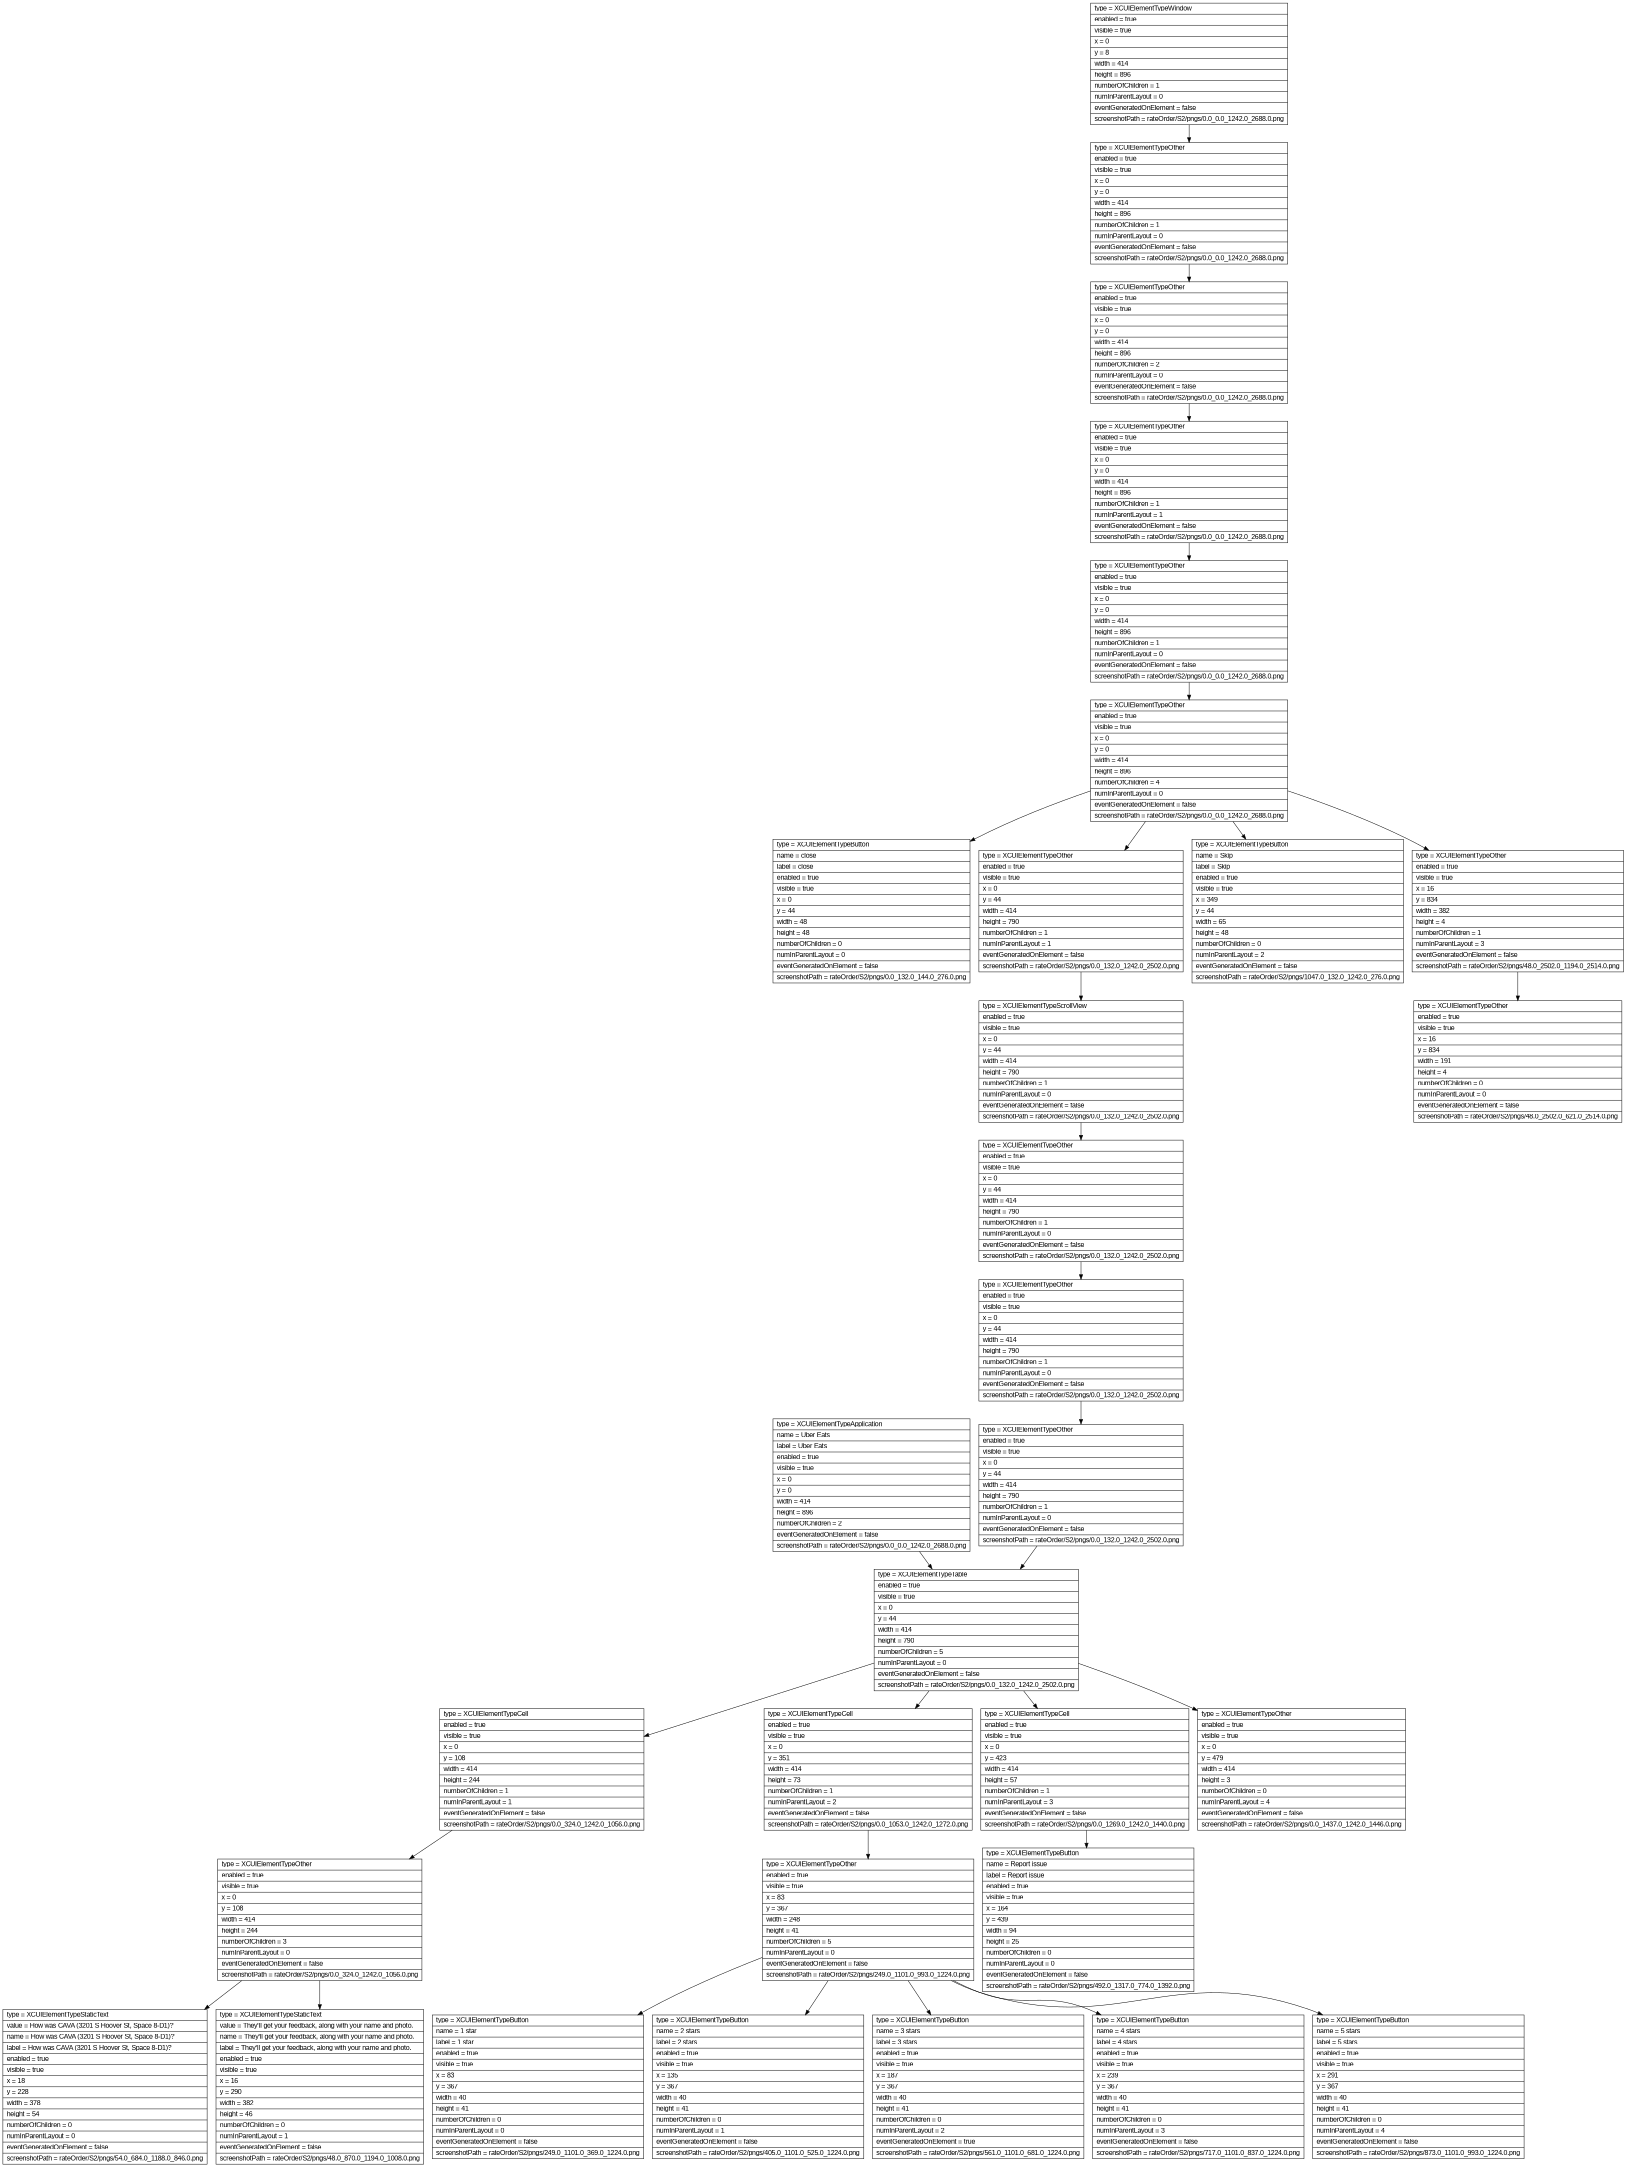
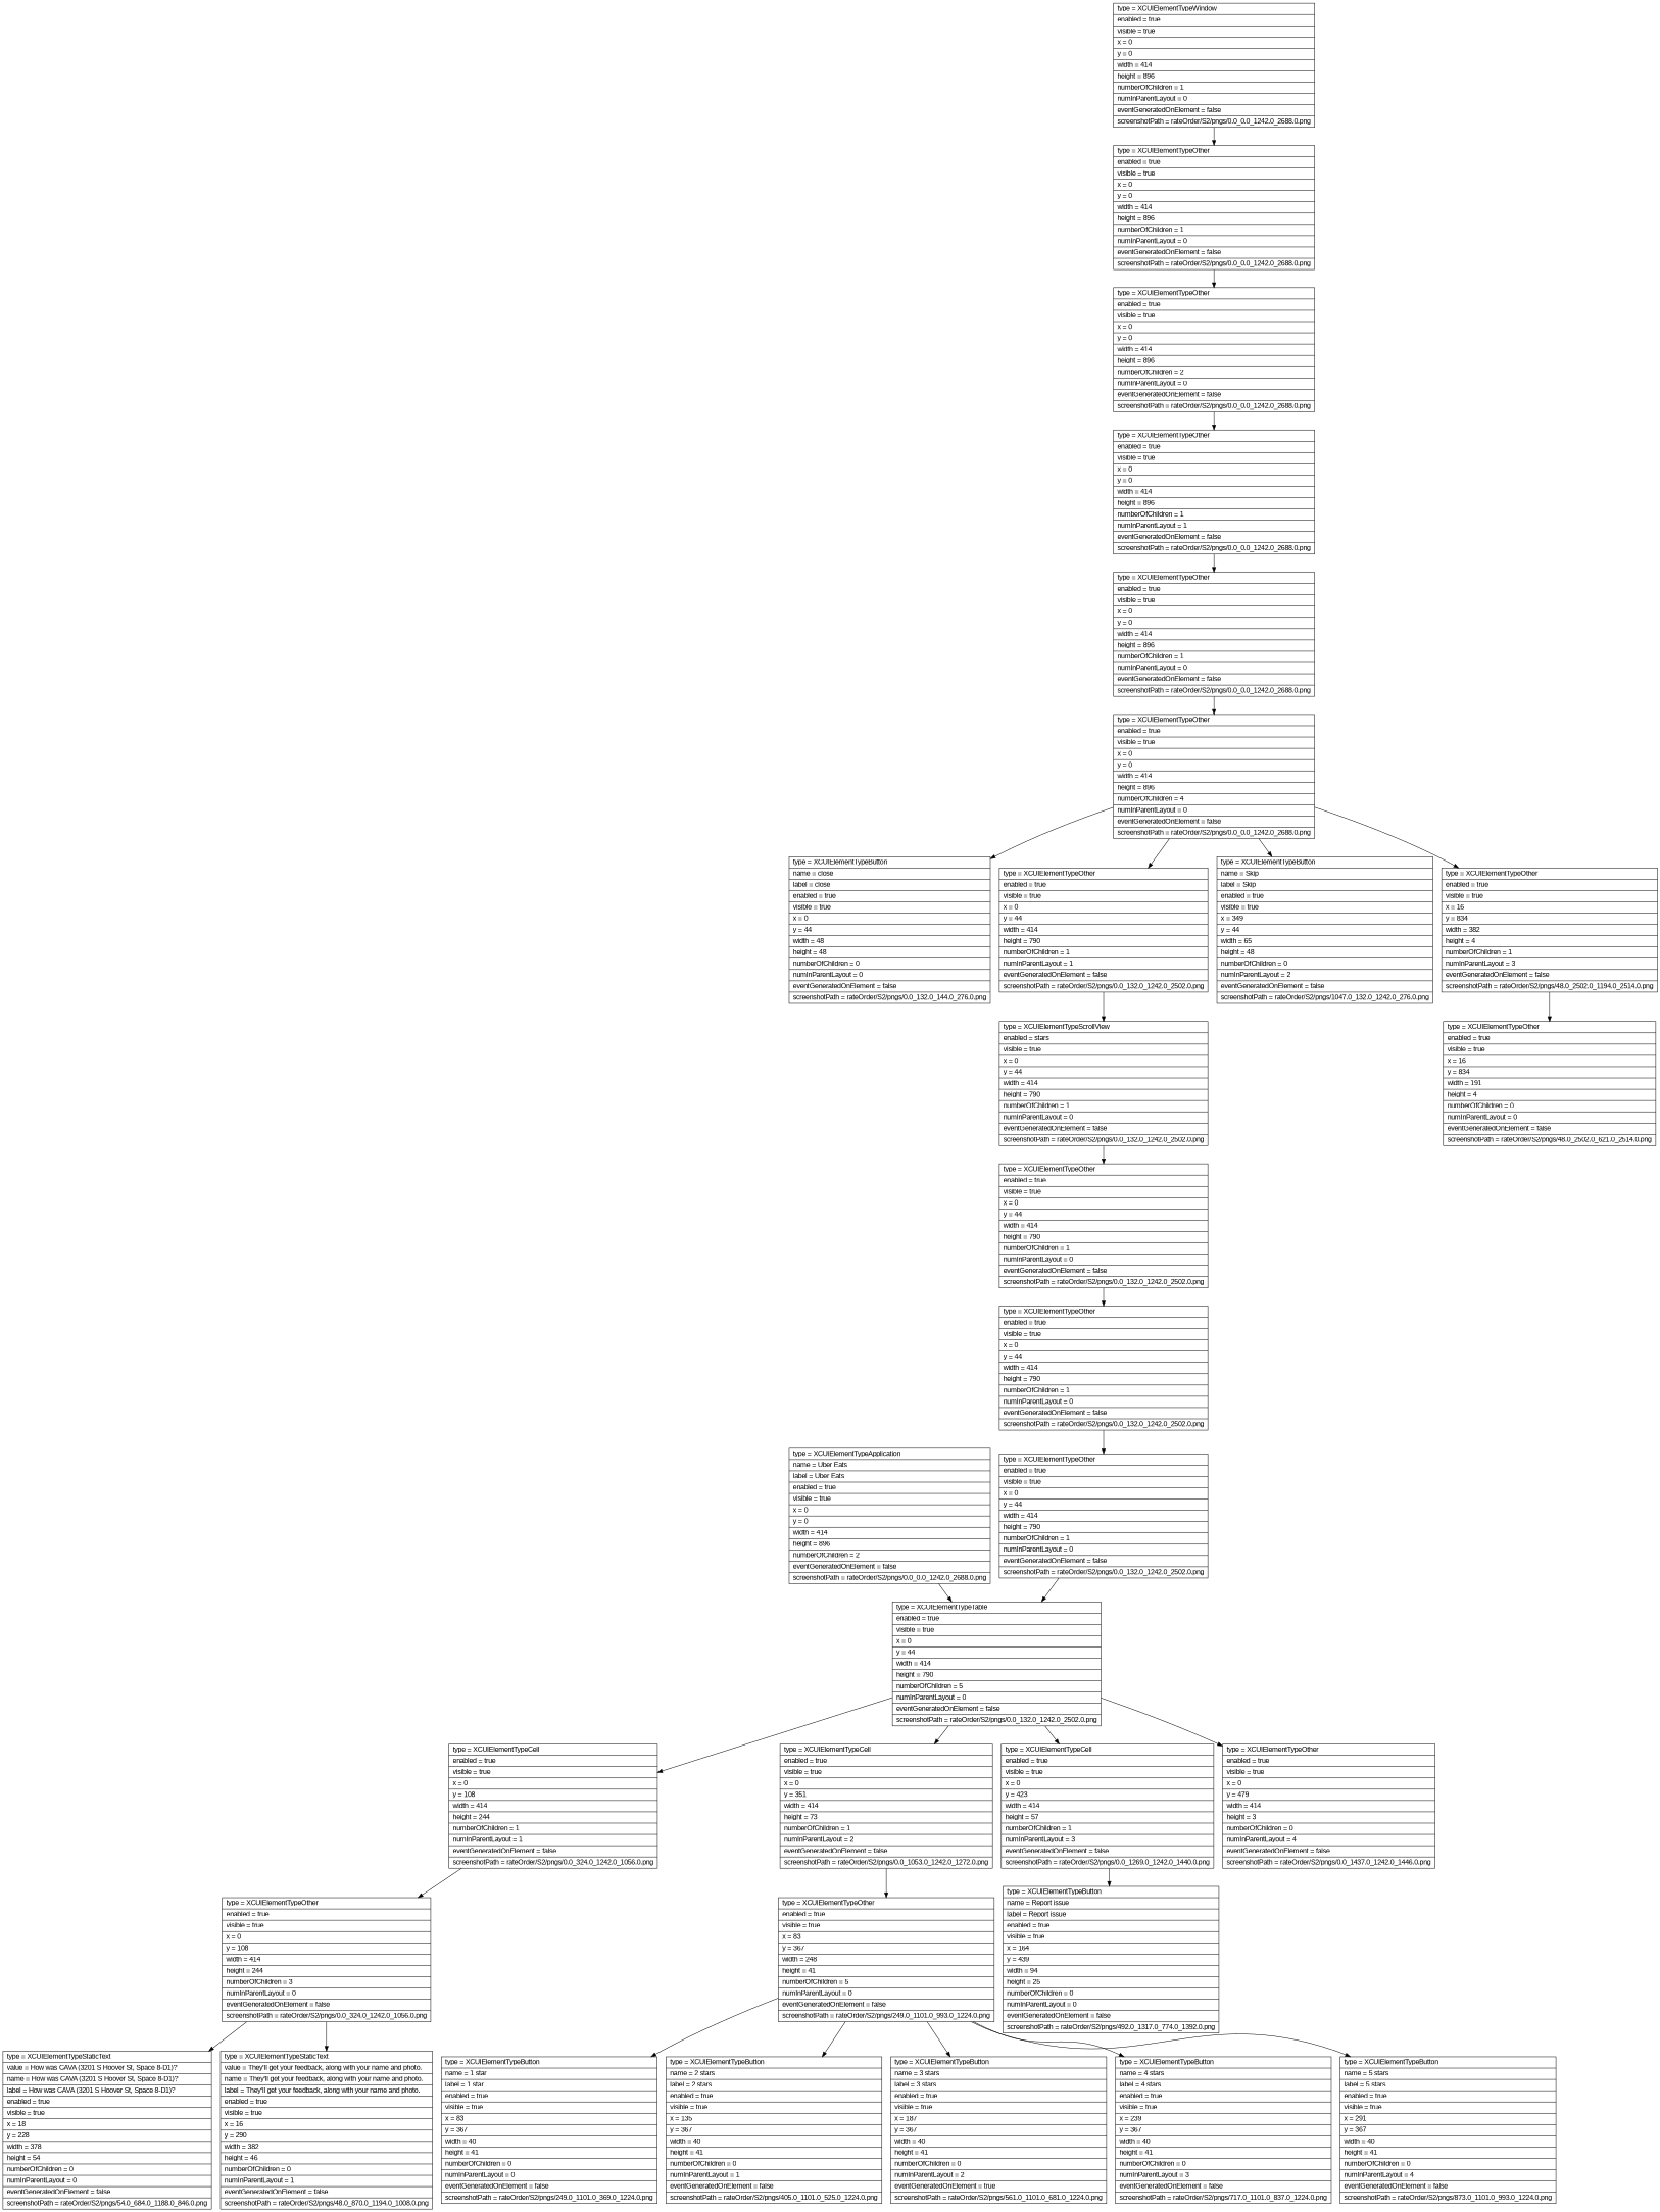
  digraph {
    node [fontname=Arial shape=record]
    n1 [label="{type = XCUIElementTypeApplication\l|name = Uber Eats\l|label = Uber Eats\l|enabled = true\l|visible = true\l|x = 0\l|y = 0\l|width = 414\l|height = 896\l|numberOfChildren = 2\l|eventGeneratedOnElement = false \l|screenshotPath = rateOrder/S2/pngs/0.0_0.0_1242.0_2688.0.png\l}"]
    n2 [label="{type = XCUIElementTypeTable\l|enabled = true\l|visible = true\l|x = 0\l|y = 44\l|width = 414\l|height = 790\l|numberOfChildren = 5\l|numInParentLayout = 0\l|eventGeneratedOnElement = false \l|screenshotPath = rateOrder/S2/pngs/0.0_132.0_1242.0_2502.0.png\l}"]
-   n3 [label="{type = XCUIElementTypeWindow\l|enabled = true\l|visible = true\l|x = 0\l|y = 8\l|width = 414\l|height = 896\l|numberOfChildren = 1\l|numInParentLayout = 0\l|eventGeneratedOnElement = false \l|screenshotPath = rateOrder/S2/pngs/0.0_0.0_1242.0_2688.0.png\l}"]
+   n3 [label="{type = XCUIElementTypeWindow\l|enabled = true\l|visible = true\l|x = 0\l|y = 0\l|width = 414\l|height = 896\l|numberOfChildren = 1\l|numInParentLayout = 0\l|eventGeneratedOnElement = false \l|screenshotPath = rateOrder/S2/pngs/0.0_0.0_1242.0_2688.0.png\l}"]
    n4 [label="{type = XCUIElementTypeOther\l|enabled = true\l|visible = true\l|x = 0\l|y = 0\l|width = 414\l|height = 896\l|numberOfChildren = 1\l|numInParentLayout = 0\l|eventGeneratedOnElement = false \l|screenshotPath = rateOrder/S2/pngs/0.0_0.0_1242.0_2688.0.png\l}"]
    n5 [label="{type = XCUIElementTypeOther\l|enabled = true\l|visible = true\l|x = 0\l|y = 0\l|width = 414\l|height = 896\l|numberOfChildren = 2\l|numInParentLayout = 0\l|eventGeneratedOnElement = false \l|screenshotPath = rateOrder/S2/pngs/0.0_0.0_1242.0_2688.0.png\l}"]
    n6 [label="{type = XCUIElementTypeOther\l|enabled = true\l|visible = true\l|x = 0\l|y = 0\l|width = 414\l|height = 896\l|numberOfChildren = 1\l|numInParentLayout = 1\l|eventGeneratedOnElement = false \l|screenshotPath = rateOrder/S2/pngs/0.0_0.0_1242.0_2688.0.png\l}"]
    n7 [label="{type = XCUIElementTypeOther\l|enabled = true\l|visible = true\l|x = 0\l|y = 0\l|width = 414\l|height = 896\l|numberOfChildren = 1\l|numInParentLayout = 0\l|eventGeneratedOnElement = false \l|screenshotPath = rateOrder/S2/pngs/0.0_0.0_1242.0_2688.0.png\l}"]
    n8 [label="{type = XCUIElementTypeOther\l|enabled = true\l|visible = true\l|x = 0\l|y = 0\l|width = 414\l|height = 896\l|numberOfChildren = 4\l|numInParentLayout = 0\l|eventGeneratedOnElement = false \l|screenshotPath = rateOrder/S2/pngs/0.0_0.0_1242.0_2688.0.png\l}"]
    n9 [label="{type = XCUIElementTypeButton\l|name = close\l|label = close\l|enabled = true\l|visible = true\l|x = 0\l|y = 44\l|width = 48\l|height = 48\l|numberOfChildren = 0\l|numInParentLayout = 0\l|eventGeneratedOnElement = false \l|screenshotPath = rateOrder/S2/pngs/0.0_132.0_144.0_276.0.png\l}"]
    n10 [label="{type = XCUIElementTypeOther\l|enabled = true\l|visible = true\l|x = 0\l|y = 44\l|width = 414\l|height = 790\l|numberOfChildren = 1\l|numInParentLayout = 1\l|eventGeneratedOnElement = false \l|screenshotPath = rateOrder/S2/pngs/0.0_132.0_1242.0_2502.0.png\l}"]
    n11 [label="{type = XCUIElementTypeButton\l|name = Skip\l|label = Skip\l|enabled = true\l|visible = true\l|x = 349\l|y = 44\l|width = 65\l|height = 48\l|numberOfChildren = 0\l|numInParentLayout = 2\l|eventGeneratedOnElement = false \l|screenshotPath = rateOrder/S2/pngs/1047.0_132.0_1242.0_276.0.png\l}"]
    n12 [label="{type = XCUIElementTypeOther\l|enabled = true\l|visible = true\l|x = 16\l|y = 834\l|width = 382\l|height = 4\l|numberOfChildren = 1\l|numInParentLayout = 3\l|eventGeneratedOnElement = false \l|screenshotPath = rateOrder/S2/pngs/48.0_2502.0_1194.0_2514.0.png\l}"]
-   n13 [label="{type = XCUIElementTypeScrollView\l|enabled = true\l|visible = true\l|x = 0\l|y = 44\l|width = 414\l|height = 790\l|numberOfChildren = 1\l|numInParentLayout = 0\l|eventGeneratedOnElement = false \l|screenshotPath = rateOrder/S2/pngs/0.0_132.0_1242.0_2502.0.png\l}"]
+   n13 [label="{type = XCUIElementTypeScrollView\l|enabled = stars\l|visible = true\l|x = 0\l|y = 44\l|width = 414\l|height = 790\l|numberOfChildren = 1\l|numInParentLayout = 0\l|eventGeneratedOnElement = false \l|screenshotPath = rateOrder/S2/pngs/0.0_132.0_1242.0_2502.0.png\l}"]
    n14 [label="{type = XCUIElementTypeOther\l|enabled = true\l|visible = true\l|x = 16\l|y = 834\l|width = 191\l|height = 4\l|numberOfChildren = 0\l|numInParentLayout = 0\l|eventGeneratedOnElement = false \l|screenshotPath = rateOrder/S2/pngs/48.0_2502.0_621.0_2514.0.png\l}"]
    n15 [label="{type = XCUIElementTypeOther\l|enabled = true\l|visible = true\l|x = 0\l|y = 44\l|width = 414\l|height = 790\l|numberOfChildren = 1\l|numInParentLayout = 0\l|eventGeneratedOnElement = false \l|screenshotPath = rateOrder/S2/pngs/0.0_132.0_1242.0_2502.0.png\l}"]
    n16 [label="{type = XCUIElementTypeOther\l|enabled = true\l|visible = true\l|x = 0\l|y = 44\l|width = 414\l|height = 790\l|numberOfChildren = 1\l|numInParentLayout = 0\l|eventGeneratedOnElement = false \l|screenshotPath = rateOrder/S2/pngs/0.0_132.0_1242.0_2502.0.png\l}"]
    n17 [label="{type = XCUIElementTypeOther\l|enabled = true\l|visible = true\l|x = 0\l|y = 44\l|width = 414\l|height = 790\l|numberOfChildren = 1\l|numInParentLayout = 0\l|eventGeneratedOnElement = false \l|screenshotPath = rateOrder/S2/pngs/0.0_132.0_1242.0_2502.0.png\l}"]
    n18 [label="{type = XCUIElementTypeCell\l|enabled = true\l|visible = true\l|x = 0\l|y = 108\l|width = 414\l|height = 244\l|numberOfChildren = 1\l|numInParentLayout = 1\l|eventGeneratedOnElement = false \l|screenshotPath = rateOrder/S2/pngs/0.0_324.0_1242.0_1056.0.png\l}"]
    n19 [label="{type = XCUIElementTypeCell\l|enabled = true\l|visible = true\l|x = 0\l|y = 351\l|width = 414\l|height = 73\l|numberOfChildren = 1\l|numInParentLayout = 2\l|eventGeneratedOnElement = false \l|screenshotPath = rateOrder/S2/pngs/0.0_1053.0_1242.0_1272.0.png\l}"]
    n20 [label="{type = XCUIElementTypeCell\l|enabled = true\l|visible = true\l|x = 0\l|y = 423\l|width = 414\l|height = 57\l|numberOfChildren = 1\l|numInParentLayout = 3\l|eventGeneratedOnElement = false \l|screenshotPath = rateOrder/S2/pngs/0.0_1269.0_1242.0_1440.0.png\l}"]
    n21 [label="{type = XCUIElementTypeOther\l|enabled = true\l|visible = true\l|x = 0\l|y = 479\l|width = 414\l|height = 3\l|numberOfChildren = 0\l|numInParentLayout = 4\l|eventGeneratedOnElement = false \l|screenshotPath = rateOrder/S2/pngs/0.0_1437.0_1242.0_1446.0.png\l}"]
    n22 [label="{type = XCUIElementTypeOther\l|enabled = true\l|visible = true\l|x = 0\l|y = 108\l|width = 414\l|height = 244\l|numberOfChildren = 3\l|numInParentLayout = 0\l|eventGeneratedOnElement = false \l|screenshotPath = rateOrder/S2/pngs/0.0_324.0_1242.0_1056.0.png\l}"]
    n23 [label="{type = XCUIElementTypeOther\l|enabled = true\l|visible = true\l|x = 83\l|y = 367\l|width = 248\l|height = 41\l|numberOfChildren = 5\l|numInParentLayout = 0\l|eventGeneratedOnElement = false \l|screenshotPath = rateOrder/S2/pngs/249.0_1101.0_993.0_1224.0.png\l}"]
    n24 [label="{type = XCUIElementTypeButton\l|name = Report issue\l|label = Report issue\l|enabled = true\l|visible = true\l|x = 164\l|y = 439\l|width = 94\l|height = 25\l|numberOfChildren = 0\l|numInParentLayout = 0\l|eventGeneratedOnElement = false \l|screenshotPath = rateOrder/S2/pngs/492.0_1317.0_774.0_1392.0.png\l}"]
    n25 [label="{type = XCUIElementTypeStaticText\l|value = How was CAVA (3201 S Hoover St, Space 8-D1)?\l|name = How was CAVA (3201 S Hoover St, Space 8-D1)?\l|label = How was CAVA (3201 S Hoover St, Space 8-D1)?\l|enabled = true\l|visible = true\l|x = 18\l|y = 228\l|width = 378\l|height = 54\l|numberOfChildren = 0\l|numInParentLayout = 0\l|eventGeneratedOnElement = false \l|screenshotPath = rateOrder/S2/pngs/54.0_684.0_1188.0_846.0.png\l}"]
    n26 [label="{type = XCUIElementTypeStaticText\l|value = They'll get your feedback, along with your name and photo.\l|name = They'll get your feedback, along with your name and photo.\l|label = They'll get your feedback, along with your name and photo.\l|enabled = true\l|visible = true\l|x = 16\l|y = 290\l|width = 382\l|height = 46\l|numberOfChildren = 0\l|numInParentLayout = 1\l|eventGeneratedOnElement = false \l|screenshotPath = rateOrder/S2/pngs/48.0_870.0_1194.0_1008.0.png\l}"]
    n27 [label="{type = XCUIElementTypeButton\l|name = 1 star\l|label = 1 star\l|enabled = true\l|visible = true\l|x = 83\l|y = 367\l|width = 40\l|height = 41\l|numberOfChildren = 0\l|numInParentLayout = 0\l|eventGeneratedOnElement = false \l|screenshotPath = rateOrder/S2/pngs/249.0_1101.0_369.0_1224.0.png\l}"]
    n28 [label="{type = XCUIElementTypeButton\l|name = 2 stars\l|label = 2 stars\l|enabled = true\l|visible = true\l|x = 135\l|y = 367\l|width = 40\l|height = 41\l|numberOfChildren = 0\l|numInParentLayout = 1\l|eventGeneratedOnElement = false \l|screenshotPath = rateOrder/S2/pngs/405.0_1101.0_525.0_1224.0.png\l}"]
    n29 [label="{type = XCUIElementTypeButton\l|name = 3 stars\l|label = 3 stars\l|enabled = true\l|visible = true\l|x = 187\l|y = 367\l|width = 40\l|height = 41\l|numberOfChildren = 0\l|numInParentLayout = 2\l|eventGeneratedOnElement = true \l|screenshotPath = rateOrder/S2/pngs/561.0_1101.0_681.0_1224.0.png\l}"]
    n30 [label="{type = XCUIElementTypeButton\l|name = 4 stars\l|label = 4 stars\l|enabled = true\l|visible = true\l|x = 239\l|y = 367\l|width = 40\l|height = 41\l|numberOfChildren = 0\l|numInParentLayout = 3\l|eventGeneratedOnElement = false \l|screenshotPath = rateOrder/S2/pngs/717.0_1101.0_837.0_1224.0.png\l}"]
    n31 [label="{type = XCUIElementTypeButton\l|name = 5 stars\l|label = 5 stars\l|enabled = true\l|visible = true\l|x = 291\l|y = 367\l|width = 40\l|height = 41\l|numberOfChildren = 0\l|numInParentLayout = 4\l|eventGeneratedOnElement = false \l|screenshotPath = rateOrder/S2/pngs/873.0_1101.0_993.0_1224.0.png\l}"]
    n1 -> n2
    n2 -> n18
    n2 -> n19
    n2 -> n20
    n2 -> n21
    n3 -> n4
    n4 -> n5
    n5 -> n6
    n6 -> n7
    n7 -> n8
    n8 -> n9
    n8 -> n10
    n8 -> n11
    n8 -> n12
    n10 -> n13
    n12 -> n14
    n13 -> n15
    n15 -> n16
    n16 -> n17
    n17 -> n2
    n18 -> n22
    n19 -> n23
    n20 -> n24
    n22 -> n25
    n22 -> n26
    n23 -> n27
    n23 -> n28
    n23 -> n29
    n23 -> n30
    n23 -> n31
  }
